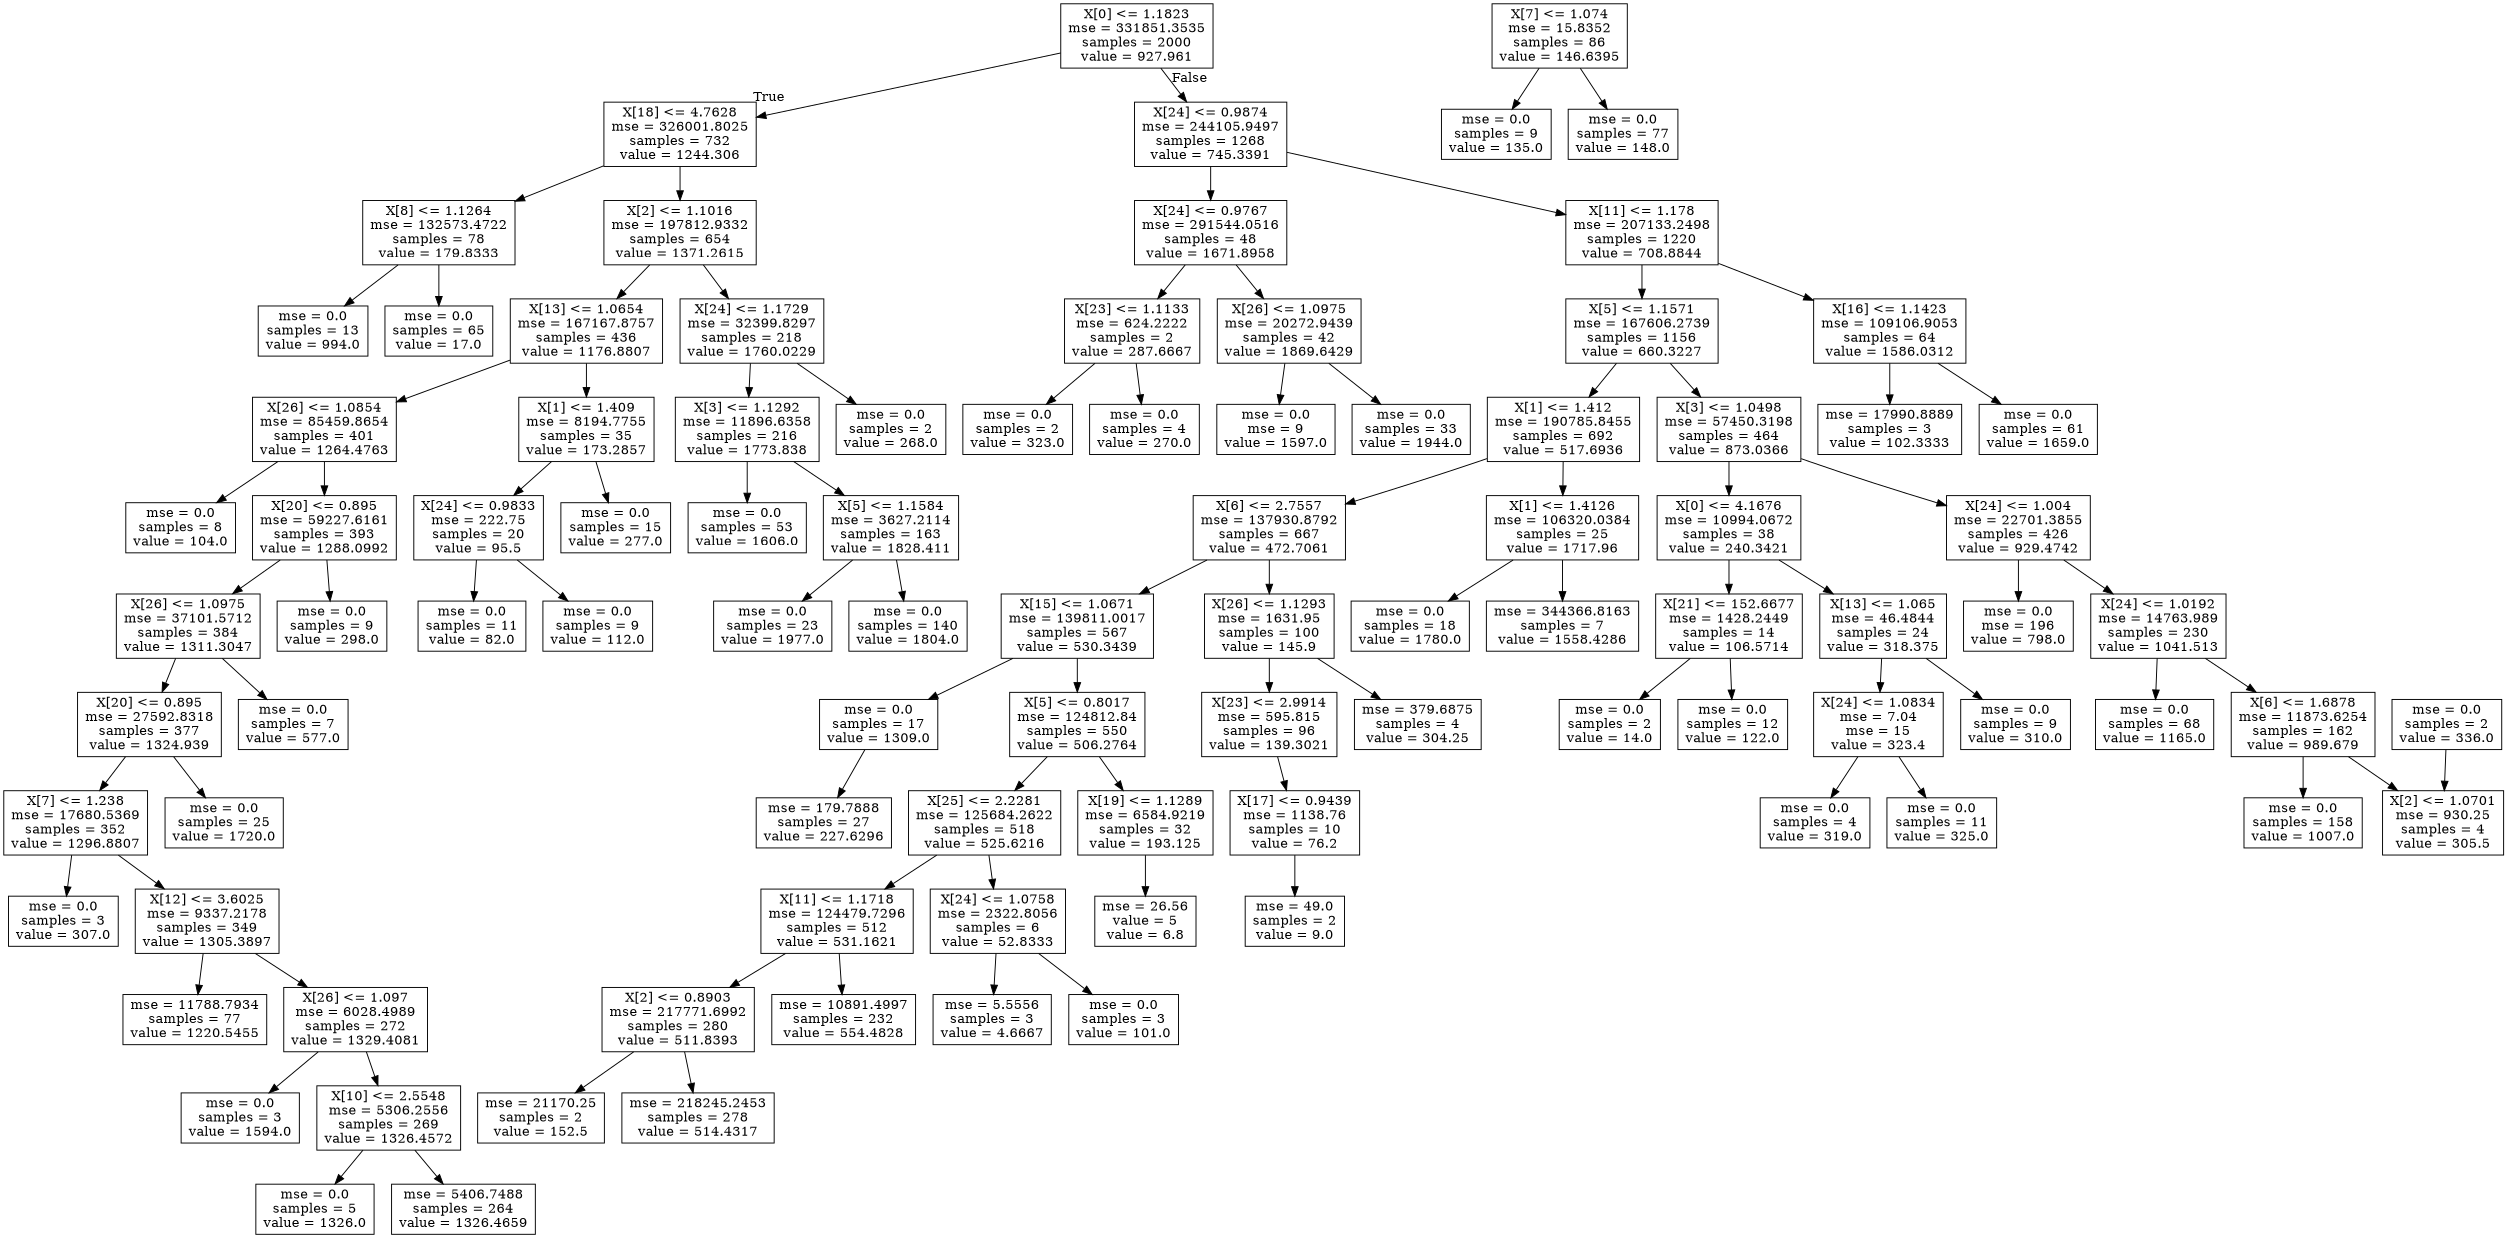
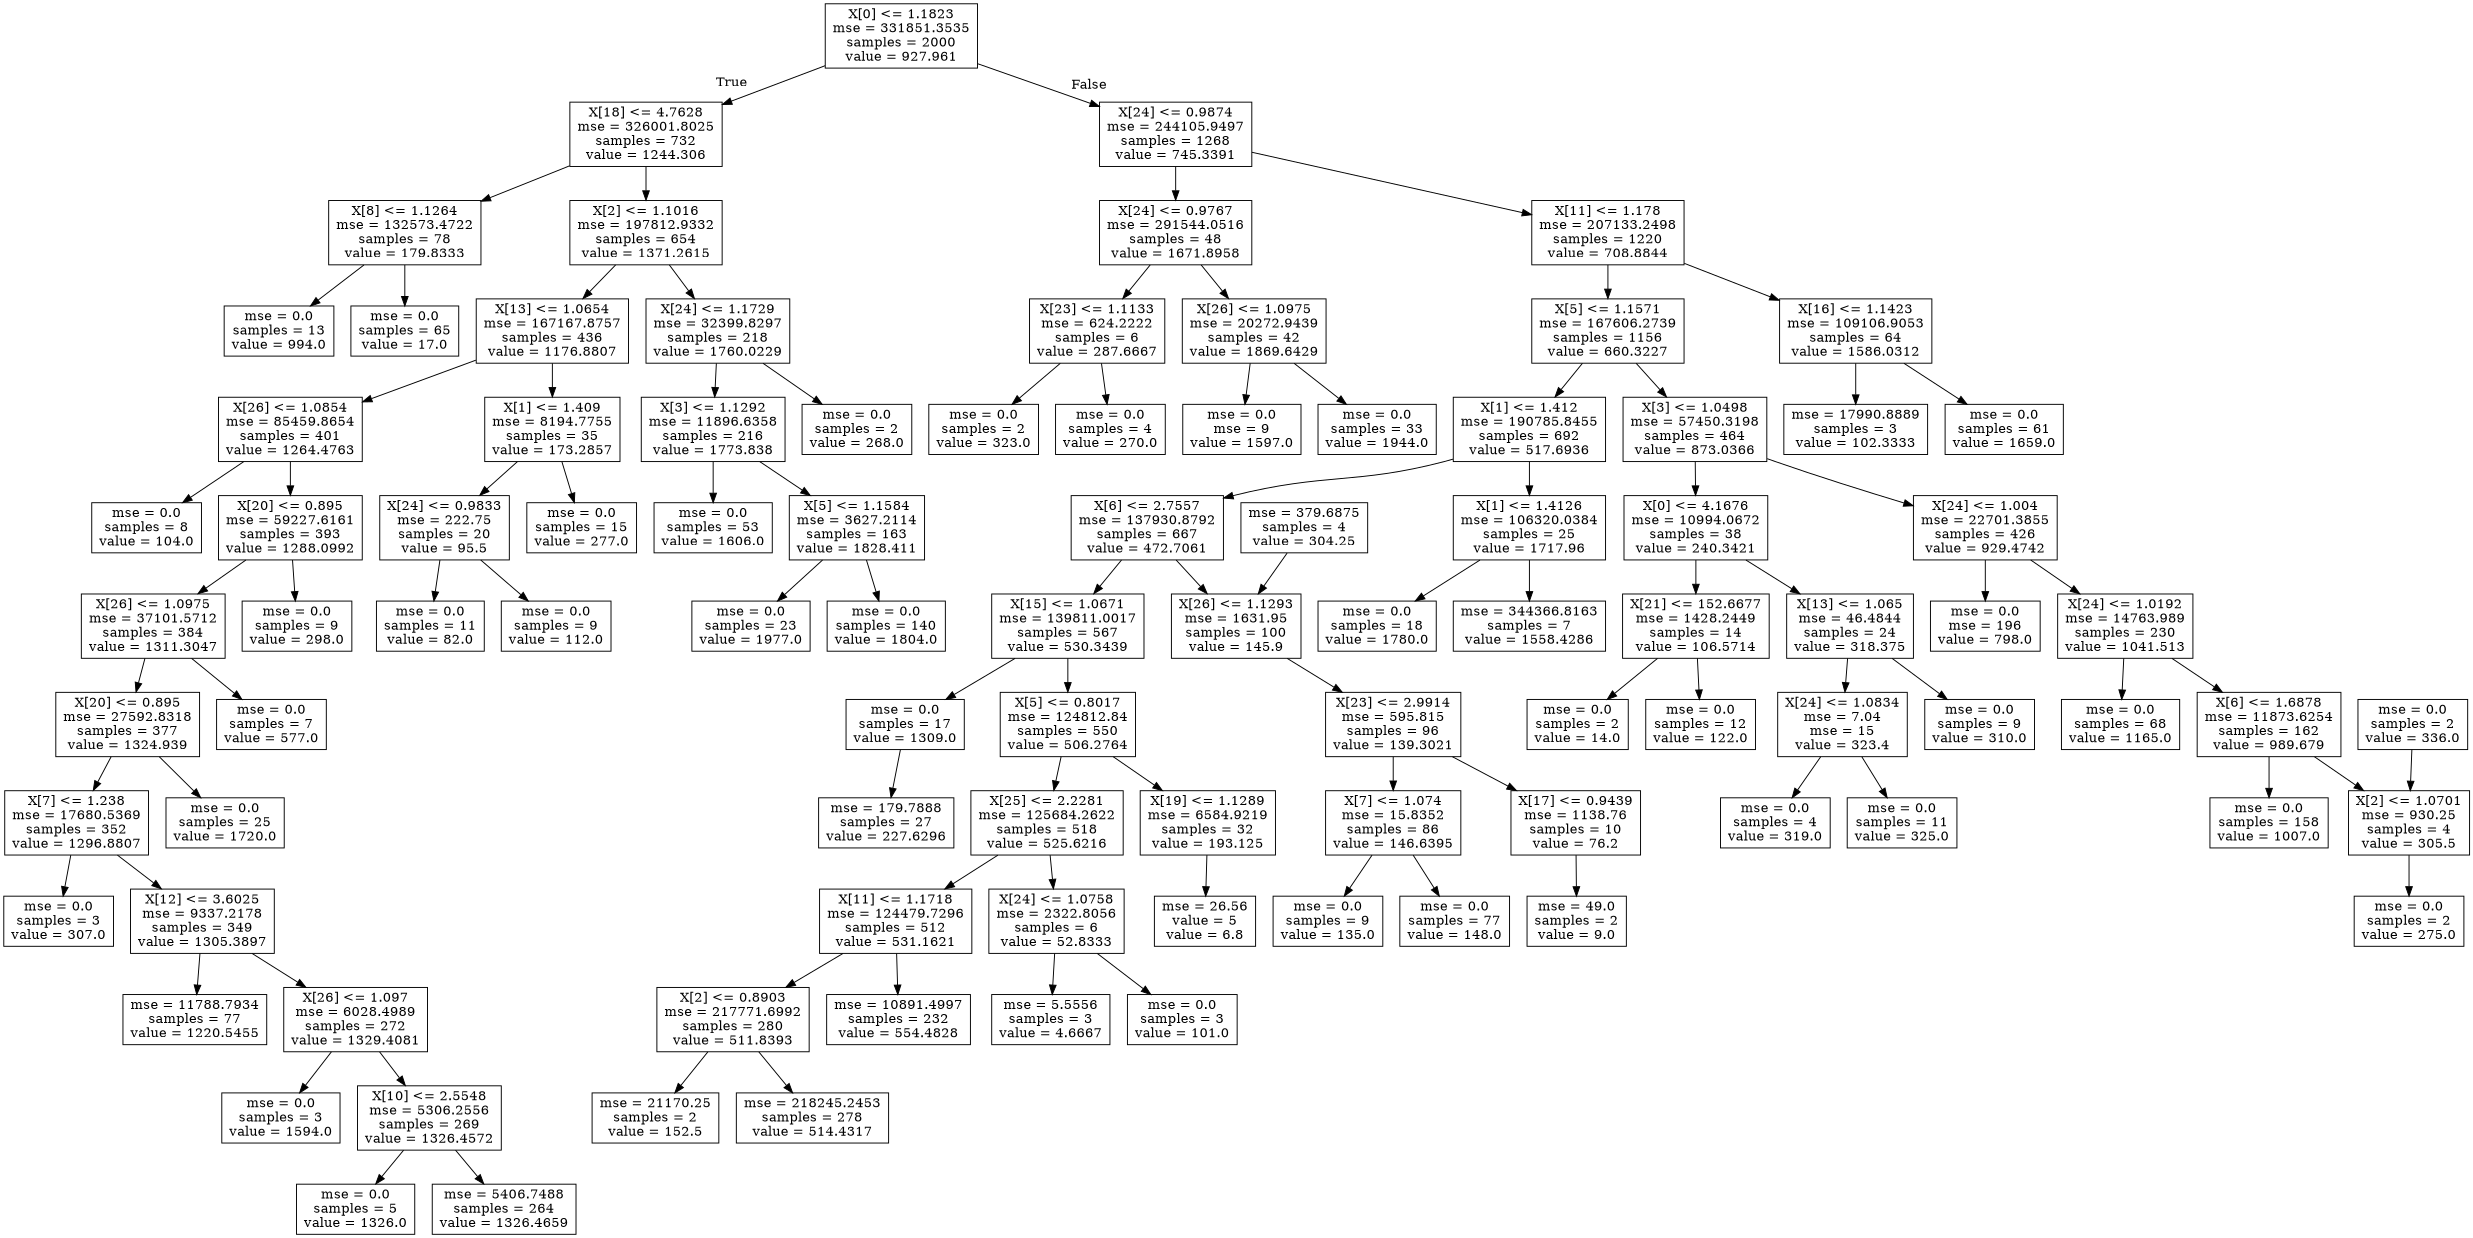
  digraph {
    node [shape=box]
    n1 [label="X[0] <= 1.1823\nmse = 331851.3535\nsamples = 2000\nvalue = 927.961"]
    n2 [label="X[18] <= 4.7628\nmse = 326001.8025\nsamples = 732\nvalue = 1244.306"]
    n3 [label="X[24] <= 0.9874\nmse = 244105.9497\nsamples = 1268\nvalue = 745.3391"]
    n4 [label="X[8] <= 1.1264\nmse = 132573.4722\nsamples = 78\nvalue = 179.8333"]
    n5 [label="X[2] <= 1.1016\nmse = 197812.9332\nsamples = 654\nvalue = 1371.2615"]
    n6 [label="X[24] <= 0.9767\nmse = 291544.0516\nsamples = 48\nvalue = 1671.8958"]
    n7 [label="X[11] <= 1.178\nmse = 207133.2498\nsamples = 1220\nvalue = 708.8844"]
    n8 [label="mse = 0.0\nsamples = 13\nvalue = 994.0"]
    n9 [label="mse = 0.0\nsamples = 65\nvalue = 17.0"]
    n10 [label="X[13] <= 1.0654\nmse = 167167.8757\nsamples = 436\nvalue = 1176.8807"]
    n11 [label="X[24] <= 1.1729\nmse = 32399.8297\nsamples = 218\nvalue = 1760.0229"]
    n12 [label="X[26] <= 1.0854\nmse = 85459.8654\nsamples = 401\nvalue = 1264.4763"]
    n13 [label="X[1] <= 1.409\nmse = 8194.7755\nsamples = 35\nvalue = 173.2857"]
    n14 [label="X[3] <= 1.1292\nmse = 11896.6358\nsamples = 216\nvalue = 1773.838"]
    n15 [label="mse = 0.0\nsamples = 2\nvalue = 268.0"]
    n16 [label="mse = 0.0\nsamples = 8\nvalue = 104.0"]
    n17 [label="X[20] <= 0.895\nmse = 59227.6161\nsamples = 393\nvalue = 1288.0992"]
    n18 [label="X[24] <= 0.9833\nmse = 222.75\nsamples = 20\nvalue = 95.5"]
    n19 [label="mse = 0.0\nsamples = 15\nvalue = 277.0"]
    n20 [label="X[26] <= 1.0975\nmse = 37101.5712\nsamples = 384\nvalue = 1311.3047"]
    n21 [label="mse = 0.0\nsamples = 9\nvalue = 298.0"]
    n22 [label="X[20] <= 0.895\nmse = 27592.8318\nsamples = 377\nvalue = 1324.939"]
    n23 [label="mse = 0.0\nsamples = 7\nvalue = 577.0"]
    n24 [label="X[7] <= 1.238\nmse = 17680.5369\nsamples = 352\nvalue = 1296.8807"]
    n25 [label="mse = 0.0\nsamples = 25\nvalue = 1720.0"]
    n26 [label="mse = 0.0\nsamples = 3\nvalue = 307.0"]
    n27 [label="X[12] <= 3.6025\nmse = 9337.2178\nsamples = 349\nvalue = 1305.3897"]
    n28 [label="mse = 11788.7934\nsamples = 77\nvalue = 1220.5455"]
    n29 [label="X[26] <= 1.097\nmse = 6028.4989\nsamples = 272\nvalue = 1329.4081"]
    n30 [label="mse = 0.0\nsamples = 3\nvalue = 1594.0"]
    n31 [label="X[10] <= 2.5548\nmse = 5306.2556\nsamples = 269\nvalue = 1326.4572"]
    n32 [label="mse = 0.0\nsamples = 5\nvalue = 1326.0"]
    n33 [label="mse = 5406.7488\nsamples = 264\nvalue = 1326.4659"]
    n34 [label="mse = 0.0\nsamples = 11\nvalue = 82.0"]
    n35 [label="mse = 0.0\nsamples = 9\nvalue = 112.0"]
    n36 [label="mse = 0.0\nsamples = 53\nvalue = 1606.0"]
    n37 [label="X[5] <= 1.1584\nmse = 3627.2114\nsamples = 163\nvalue = 1828.411"]
    n38 [label="mse = 0.0\nsamples = 23\nvalue = 1977.0"]
    n39 [label="mse = 0.0\nsamples = 140\nvalue = 1804.0"]
-   n40 [label="X[23] <= 1.1133\nmse = 624.2222\nsamples = 2\nvalue = 287.6667"]
+   n40 [label="X[23] <= 1.1133\nmse = 624.2222\nsamples = 6\nvalue = 287.6667"]
    n41 [label="X[26] <= 1.0975\nmse = 20272.9439\nsamples = 42\nvalue = 1869.6429"]
    n42 [label="X[5] <= 1.1571\nmse = 167606.2739\nsamples = 1156\nvalue = 660.3227"]
    n43 [label="X[16] <= 1.1423\nmse = 109106.9053\nsamples = 64\nvalue = 1586.0312"]
    n44 [label="mse = 0.0\nsamples = 2\nvalue = 323.0"]
    n45 [label="mse = 0.0\nsamples = 4\nvalue = 270.0"]
    n46 [label="mse = 0.0\nmse = 9\nvalue = 1597.0"]
    n47 [label="mse = 0.0\nsamples = 33\nvalue = 1944.0"]
    n48 [label="X[1] <= 1.412\nmse = 190785.8455\nsamples = 692\nvalue = 517.6936"]
    n49 [label="X[3] <= 1.0498\nmse = 57450.3198\nsamples = 464\nvalue = 873.0366"]
    n50 [label="mse = 17990.8889\nsamples = 3\nvalue = 102.3333"]
    n51 [label="mse = 0.0\nsamples = 61\nvalue = 1659.0"]
    n52 [label="X[6] <= 2.7557\nmse = 137930.8792\nsamples = 667\nvalue = 472.7061"]
    n53 [label="X[1] <= 1.4126\nmse = 106320.0384\nsamples = 25\nvalue = 1717.96"]
    n54 [label="X[0] <= 4.1676\nmse = 10994.0672\nsamples = 38\nvalue = 240.3421"]
    n55 [label="X[24] <= 1.004\nmse = 22701.3855\nsamples = 426\nvalue = 929.4742"]
    n56 [label="X[15] <= 1.0671\nmse = 139811.0017\nsamples = 567\nvalue = 530.3439"]
    n57 [label="X[26] <= 1.1293\nmse = 1631.95\nsamples = 100\nvalue = 145.9"]
    n58 [label="mse = 0.0\nsamples = 18\nvalue = 1780.0"]
    n59 [label="mse = 344366.8163\nsamples = 7\nvalue = 1558.4286"]
    n60 [label="mse = 0.0\nsamples = 17\nvalue = 1309.0"]
    n61 [label="X[5] <= 0.8017\nmse = 124812.84\nsamples = 550\nvalue = 506.2764"]
    n62 [label="X[23] <= 2.9914\nmse = 595.815\nsamples = 96\nvalue = 139.3021"]
    n63 [label="mse = 379.6875\nsamples = 4\nvalue = 304.25"]
    n64 [label="mse = 179.7888\nsamples = 27\nvalue = 227.6296"]
    n65 [label="X[25] <= 2.2281\nmse = 125684.2622\nsamples = 518\nvalue = 525.6216"]
    n66 [label="X[19] <= 1.1289\nmse = 6584.9219\nsamples = 32\nvalue = 193.125"]
    n67 [label="X[11] <= 1.1718\nmse = 124479.7296\nsamples = 512\nvalue = 531.1621"]
    n68 [label="X[24] <= 1.0758\nmse = 2322.8056\nsamples = 6\nvalue = 52.8333"]
    n69 [label="mse = 26.56\nvalue = 5\nvalue = 6.8"]
    n70 [label="X[2] <= 0.8903\nmse = 217771.6992\nsamples = 280\nvalue = 511.8393"]
    n71 [label="mse = 10891.4997\nsamples = 232\nvalue = 554.4828"]
    n72 [label="mse = 5.5556\nsamples = 3\nvalue = 4.6667"]
    n73 [label="mse = 0.0\nsamples = 3\nvalue = 101.0"]
    n74 [label="mse = 21170.25\nsamples = 2\nvalue = 152.5"]
    n75 [label="mse = 218245.2453\nsamples = 278\nvalue = 514.4317"]
    n76 [label="X[7] <= 1.074\nmse = 15.8352\nsamples = 86\nvalue = 146.6395"]
    n77 [label="X[17] <= 0.9439\nmse = 1138.76\nsamples = 10\nvalue = 76.2"]
    n78 [label="mse = 0.0\nsamples = 9\nvalue = 135.0"]
    n79 [label="mse = 0.0\nsamples = 77\nvalue = 148.0"]
    n80 [label="mse = 49.0\nsamples = 2\nvalue = 9.0"]
    n81 [label="X[21] <= 152.6677\nmse = 1428.2449\nsamples = 14\nvalue = 106.5714"]
    n82 [label="X[13] <= 1.065\nmse = 46.4844\nsamples = 24\nvalue = 318.375"]
    n83 [label="mse = 0.0\nmse = 196\nvalue = 798.0"]
    n84 [label="X[24] <= 1.0192\nmse = 14763.989\nsamples = 230\nvalue = 1041.513"]
    n85 [label="mse = 0.0\nsamples = 2\nvalue = 14.0"]
    n86 [label="mse = 0.0\nsamples = 12\nvalue = 122.0"]
    n87 [label="X[24] <= 1.0834\nmse = 7.04\nmse = 15\nvalue = 323.4"]
    n88 [label="mse = 0.0\nsamples = 9\nvalue = 310.0"]
    n89 [label="mse = 0.0\nsamples = 4\nvalue = 319.0"]
    n90 [label="mse = 0.0\nsamples = 11\nvalue = 325.0"]
    n91 [label="mse = 0.0\nsamples = 68\nvalue = 1165.0"]
    n92 [label="X[6] <= 1.6878\nmse = 11873.6254\nsamples = 162\nvalue = 989.679"]
    n93 [label="mse = 0.0\nsamples = 158\nvalue = 1007.0"]
    n94 [label="X[2] <= 1.0701\nmse = 930.25\nsamples = 4\nvalue = 305.5"]
+   n95 [label="mse = 0.0\nsamples = 2\nvalue = 275.0"]
    n96 [label="mse = 0.0\nsamples = 2\nvalue = 336.0"]
    n1 -> n2 [headlabel=True labelangle=45 labeldistance=2.5]
    n1 -> n3 [headlabel=False labelangle=-45 labeldistance=2.5]
    n2 -> n4
    n2 -> n5
    n3 -> n6
    n3 -> n7
    n4 -> n8
    n4 -> n9
    n5 -> n10
    n5 -> n11
    n6 -> n40
    n6 -> n41
    n7 -> n42
    n7 -> n43
    n10 -> n12
    n10 -> n13
    n11 -> n14
    n11 -> n15
    n12 -> n16
    n12 -> n17
    n13 -> n18
    n13 -> n19
    n14 -> n36
    n14 -> n37
    n17 -> n20
    n17 -> n21
    n18 -> n34
    n18 -> n35
    n20 -> n22
    n20 -> n23
    n22 -> n24
    n22 -> n25
    n24 -> n26
    n24 -> n27
    n27 -> n28
    n27 -> n29
    n29 -> n30
    n29 -> n31
    n31 -> n32
    n31 -> n33
    n37 -> n38
    n37 -> n39
    n40 -> n44
    n40 -> n45
    n41 -> n46
    n41 -> n47
    n42 -> n48
    n42 -> n49
    n43 -> n50
    n43 -> n51
    n48 -> n52
    n48 -> n53
    n49 -> n54
    n49 -> n55
    n52 -> n56
    n52 -> n57
    n53 -> n58
    n53 -> n59
    n54 -> n81
    n54 -> n82
    n55 -> n83
    n55 -> n84
    n56 -> n60
    n56 -> n61
    n57 -> n62
-   n57 -> n63
+   n63 -> n57
    n60 -> n64
    n61 -> n65
    n61 -> n66
+   n62 -> n76
    n62 -> n77
    n65 -> n67
    n65 -> n68
    n66 -> n69
    n67 -> n70
    n67 -> n71
    n68 -> n72
    n68 -> n73
    n70 -> n74
    n70 -> n75
    n76 -> n78
    n76 -> n79
    n77 -> n80
    n81 -> n85
    n81 -> n86
    n82 -> n87
    n82 -> n88
    n84 -> n91
    n84 -> n92
    n87 -> n89
    n87 -> n90
    n92 -> n93
    n92 -> n94
+   n94 -> n95
    n96 -> n94
  }
